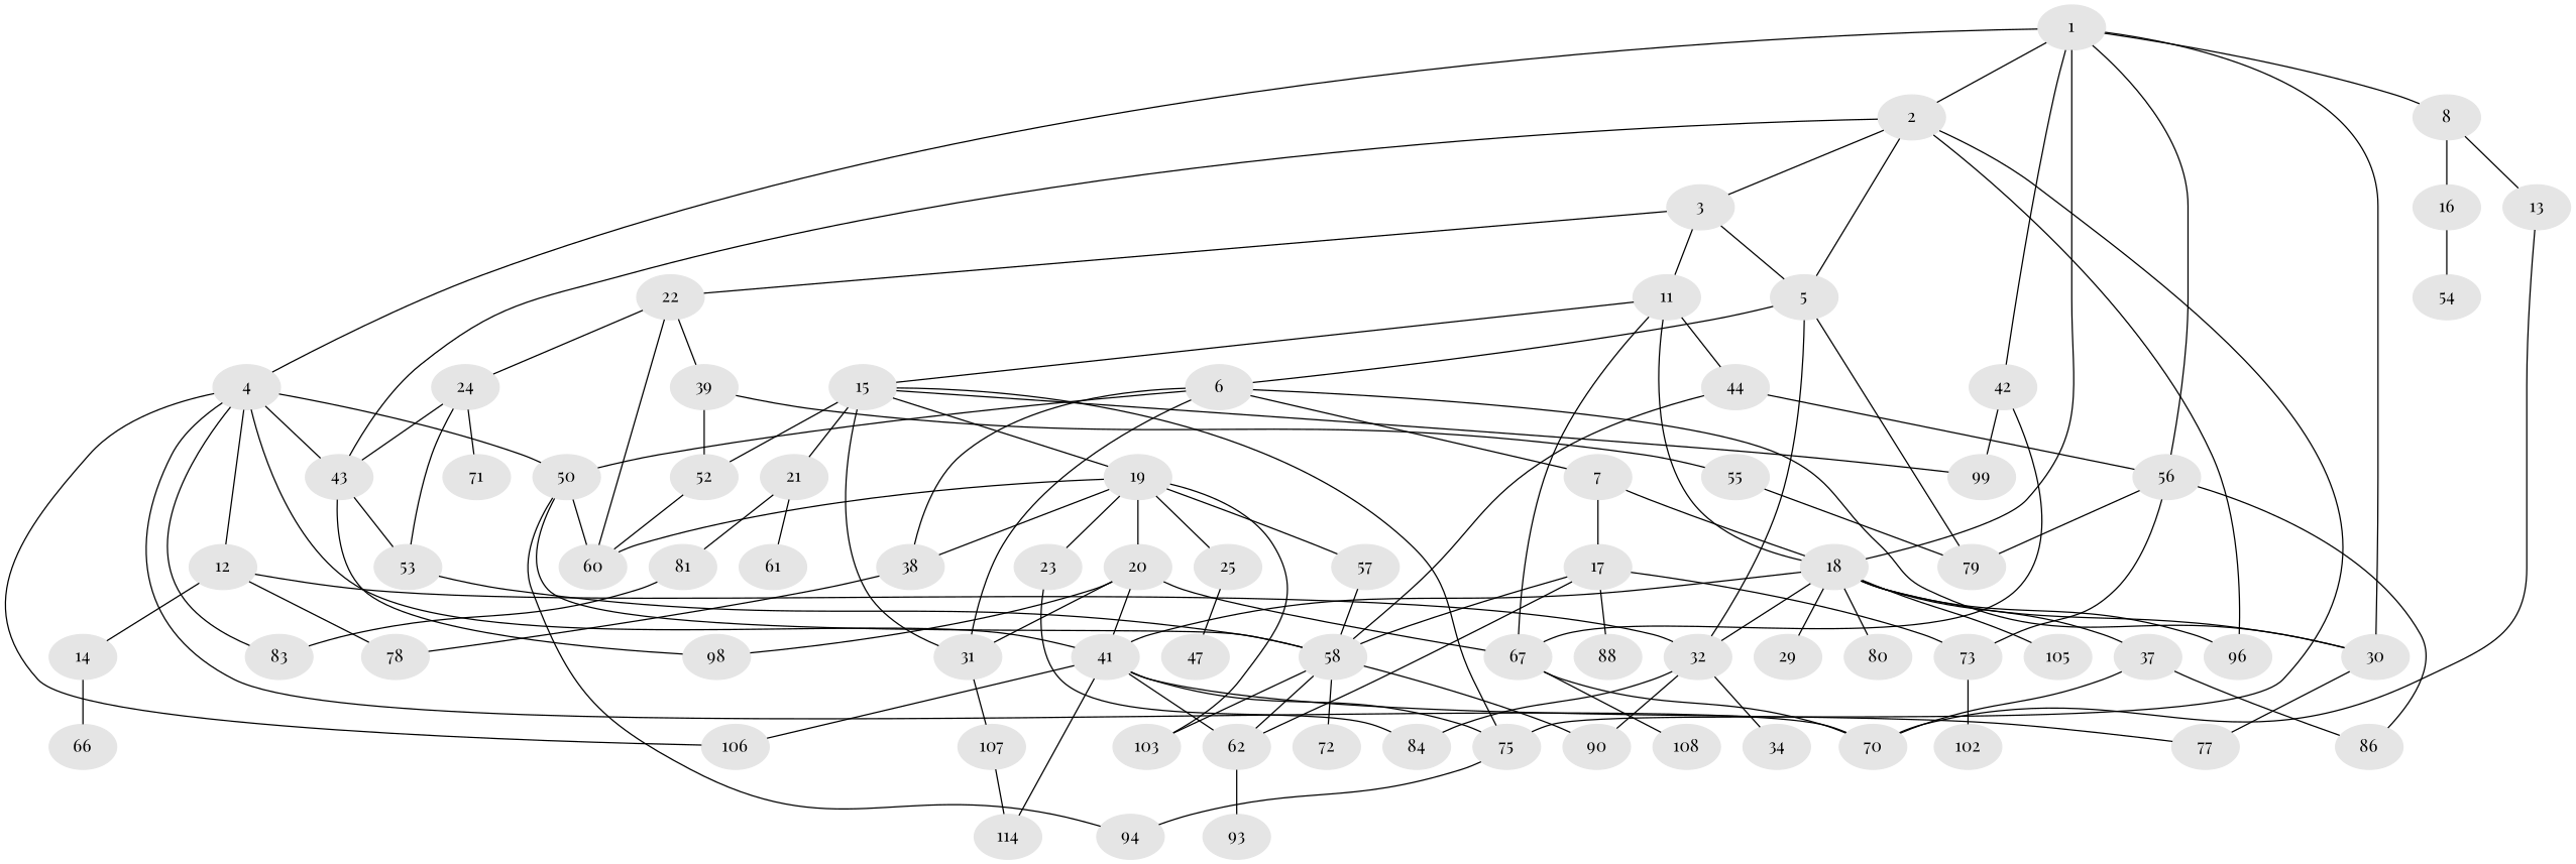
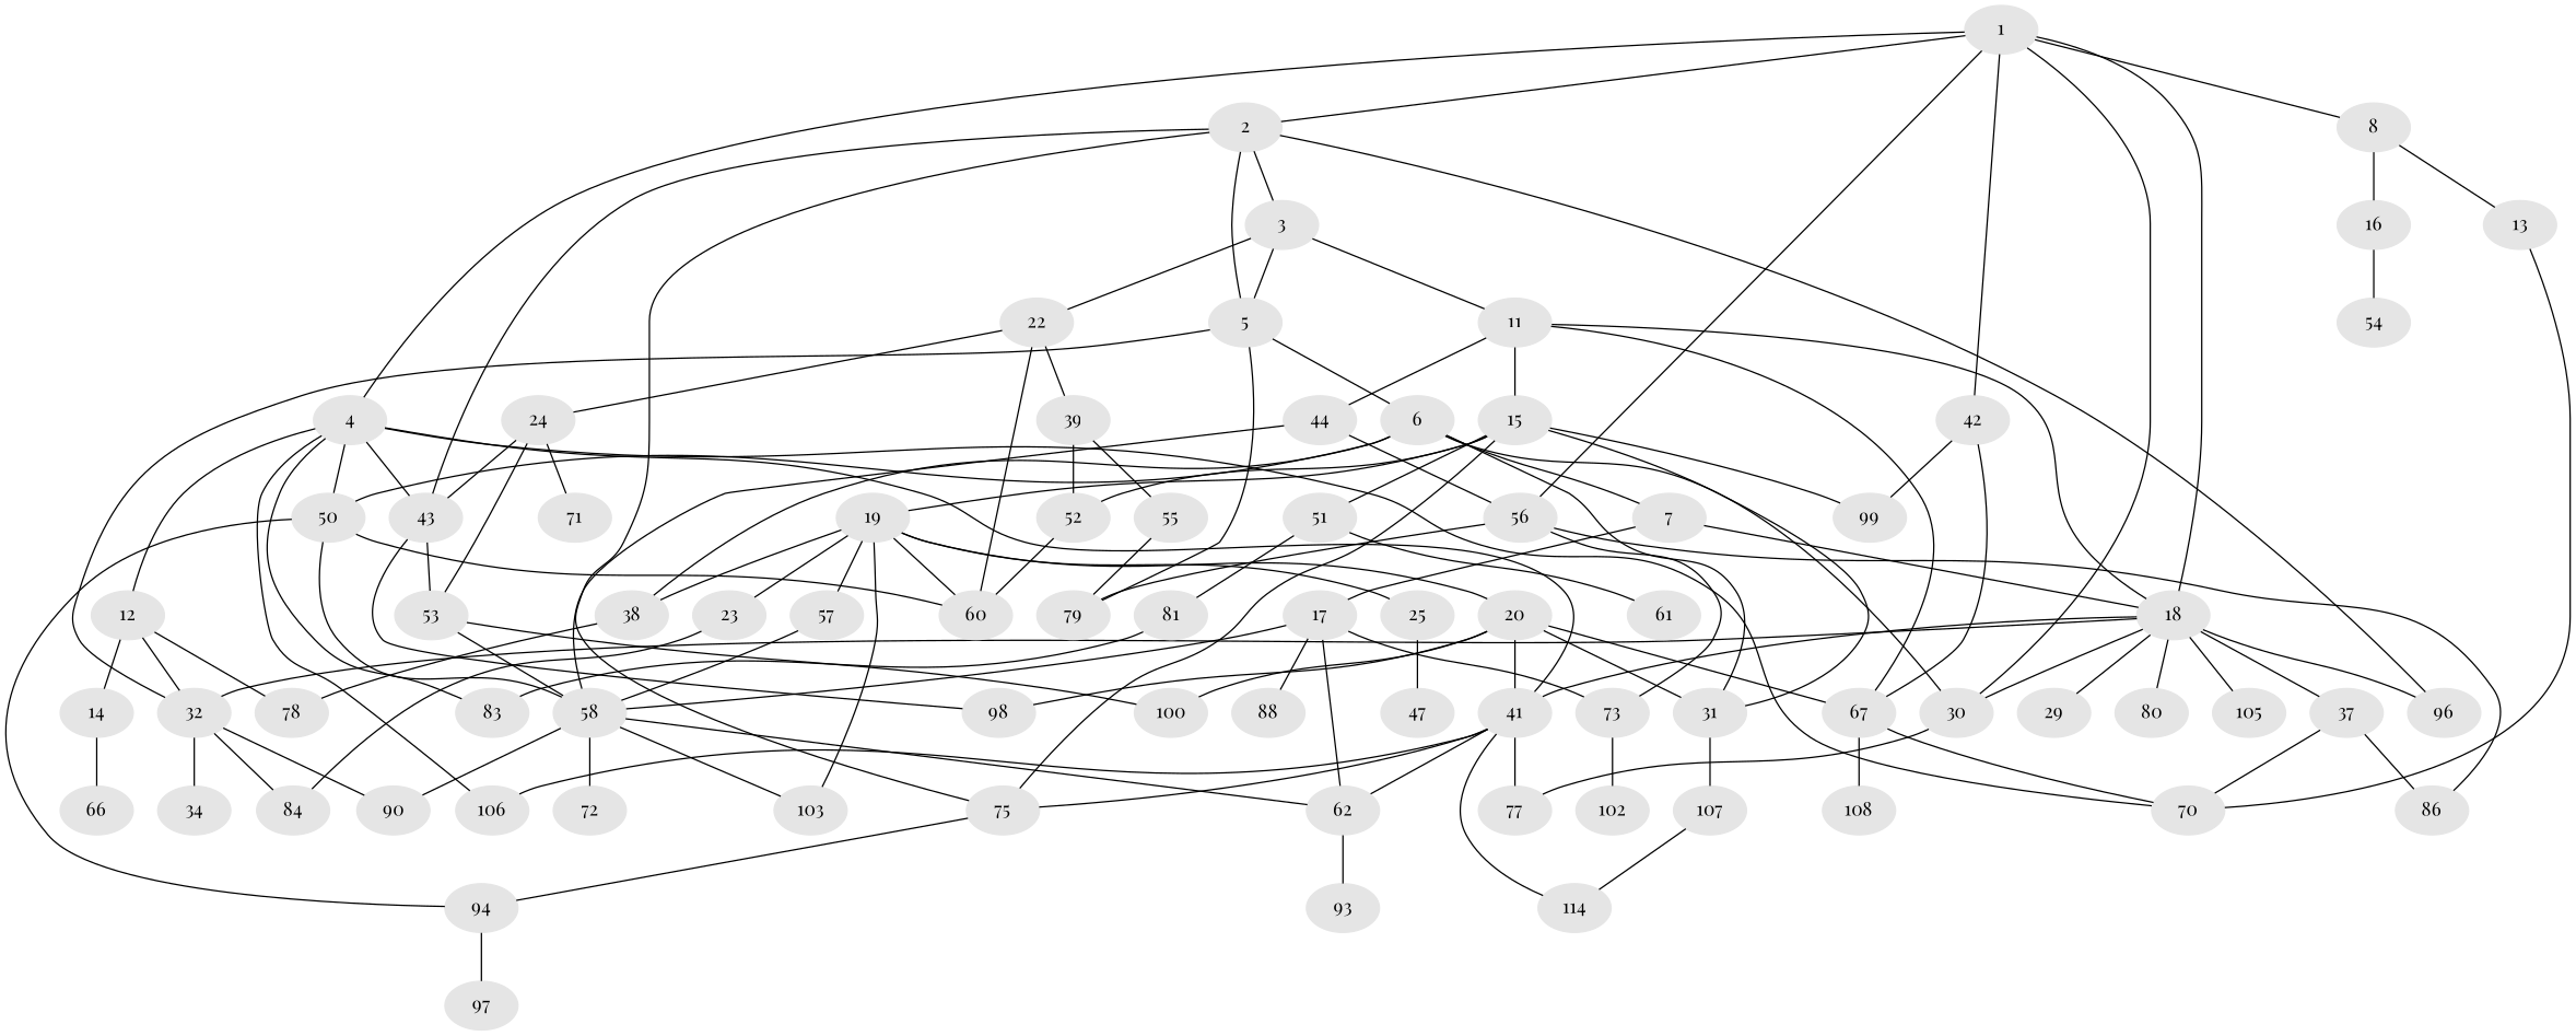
  graph {
    fontname="Playfair Display"
    node [color=gray90 fontname="Playfair Display" style=filled]
    edge [fontname="Playfair Display"]
    1 [super="+9"]
    2 [super="+36"]
    4 [super="+10"]
    8 [super="+101"]
    18 [super="+26"]
    30 [super="+33"]
    42 [super="+45"]
    56 [super="+76"]
    3
    5 [super="+48"]
    43
    75 [super="+82"]
    96
    12 [super="+27"]
    41 [super="+104"]
    50 [super="+110"]
    70
    83
    106
    13
    16 [super="+40"]
    32 [super="+35"]
    29
    37 [super="+88"]
    80
    105
    77
    67 [super="+74"]
    99
    79
    73
    86
    11
    22 [super="+113"]
    6 [super="+91"]
    98
    53 [super="+112"]
    94
    15 [super="+87"]
    44
    60 [super="+69"]
    24 [super="+49"]
    39
    14 [super="+92"]
    78
    62 [super="+85"]
    114
    58 [super="+65"]
    7
    31 [super="+89"]
    38
    84
    34
    90
    17 [super="+59"]
    107
    n57 [label=88]
    54
    19 [super="+21"]
-   51 [super="+68" label=21]
+   51 [super="+68"]
    52 [super="+64"]
    108 [super="+111"]
    66
    20 [super="+46"]
    23
    25 [super="+63"]
    57 [super="+109"]
    103
    61
    81
    72
    93
    102
+   100
    47 [super="+95"]
    71
    55
+   97
    1 -- 2
    1 -- 4
    1 -- 8
    1 -- 18
    1 -- 30
    1 -- 42
    1 -- 56
    2 -- 3
    2 -- 5
    2 -- 43
    2 -- 75
    2 -- 96
    4 -- 43
    4 -- 12
    4 -- 41
    4 -- 50
    4 -- 70
    4 -- 83
    4 -- 106
    8 -- 13
    8 -- 16
    18 -- 30
    18 -- 96
    18 -- 41
    18 -- 32
    18 -- 29
    18 -- 37
    18 -- 80
    18 -- 105
    30 -- 77
    42 -- 67
    42 -- 99
    56 -- 79
    56 -- 73
    56 -- 86
    3 -- 5
    3 -- 11
    3 -- 22
    5 -- 32
    5 -- 79
    5 -- 6
    43 -- 98
    43 -- 53
    75 -- 94
    12 -- 32
    12 -- 14
    12 -- 78
    41 -- 75
    41 -- 106
    41 -- 77
    41 -- 62
    41 -- 114
    50 -- 94
    50 -- 60
    50 -- 58
    13 -- 70
    16 -- 54
    32 -- 84
    32 -- 34
    32 -- 90
    37 -- 70
    37 -- 86
    67 -- 70
    67 -- 108
    73 -- 102
    11 -- 18
    11 -- 67
    11 -- 15
    11 -- 44
    22 -- 60
    22 -- 24
    22 -- 39
    6 -- 30
    6 -- 50
    6 -- 7
    6 -- 31
    6 -- 38
    53 -- 58
+   53 -- 100
+   94 -- 97
    15 -- 75
    15 -- 99
    15 -- 31
    15 -- 19
    15 -- 51 [weight=2]
    15 -- 52 [weight=2]
    44 -- 56
    44 -- 58
    24 -- 43
    24 -- 53
    24 -- 71
    39 -- 52
    39 -- 55
    14 -- 66
    62 -- 93
    58 -- 62
    58 -- 90
    58 -- 103
    58 -- 72
    7 -- 18
    7 -- 17
    31 -- 107
    38 -- 78
    17 -- 73
    17 -- 62
    17 -- 58
    17 -- n57
    107 -- 114
    19 -- 60
    19 -- 38
    19 -- 20 [weight=2]
    19 -- 23
    19 -- 25
    19 -- 57
    19 -- 103
    51 -- 61
    51 -- 81
    52 -- 60
    20 -- 41
    20 -- 67
    20 -- 98
    20 -- 31
+   20 -- 100
    23 -- 84
    25 -- 47
    57 -- 58
    81 -- 83
    55 -- 79
  }
